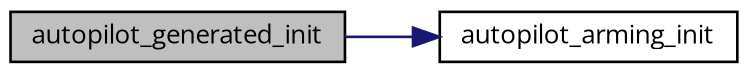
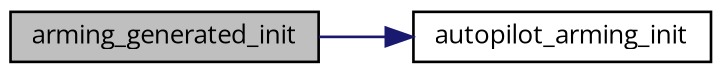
  digraph {
    rankdir=LR
    fontname="Open Sans"
    node [color=black fontname="Open Sans" fontsize=10 shape=record style=filled]
-   n1 [fillcolor=grey75 fontcolor=black height=0.2 label=autopilot_generated_init width=0.4]
+   n1 [fillcolor=grey75 fontcolor=black height=0.2 label=arming_generated_init width=0.4]
    n2 [fillcolor=white height=0.2 label=autopilot_arming_init width=0.4]
    n1 -> n2 [color=midnightblue fontname="Open Sans" fontsize=10 labelfontname=FreeSans labelfontsize=10 style=solid]
  }
